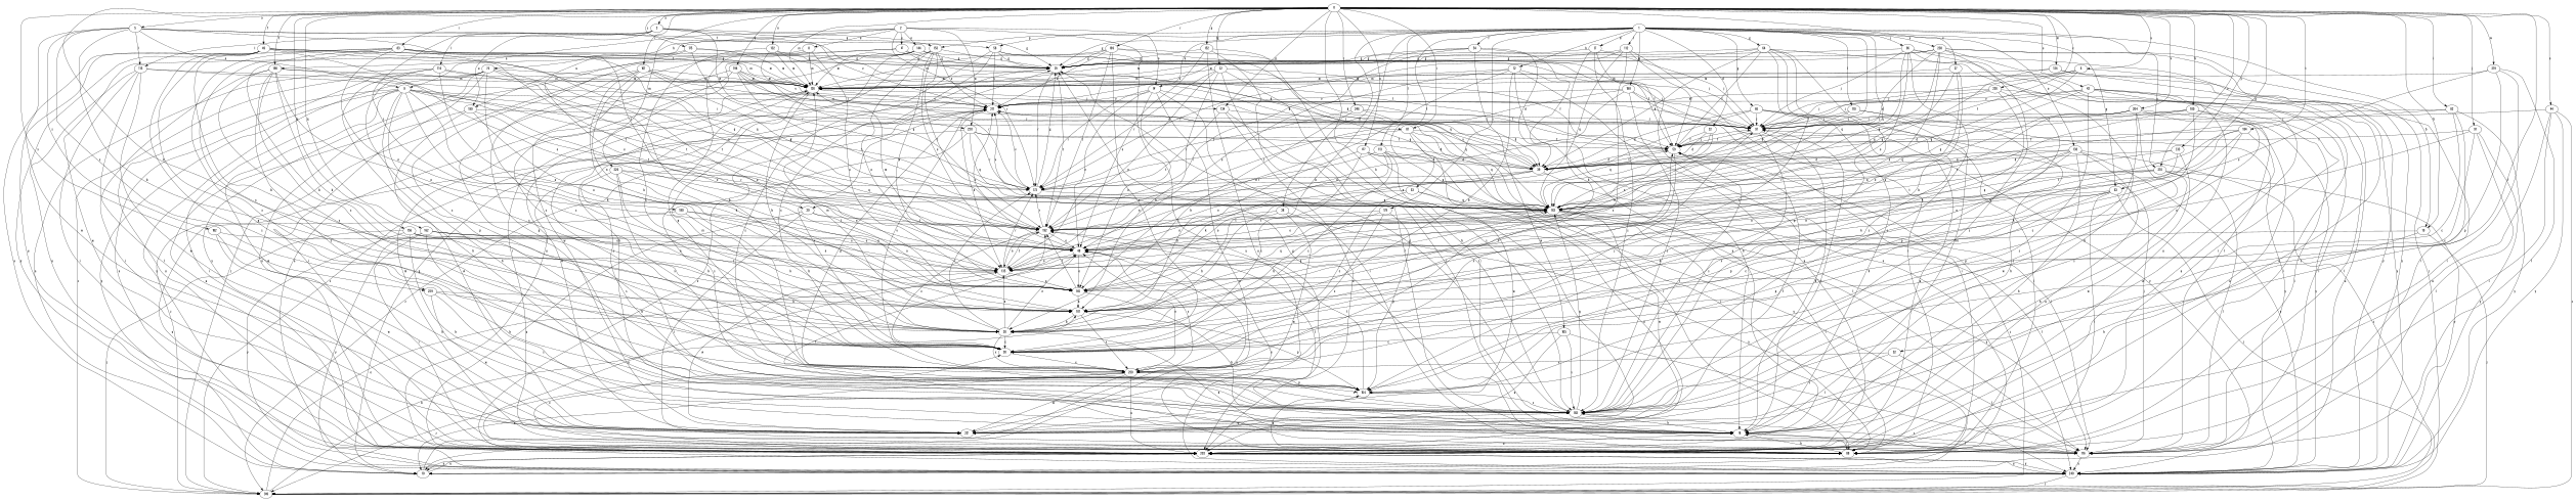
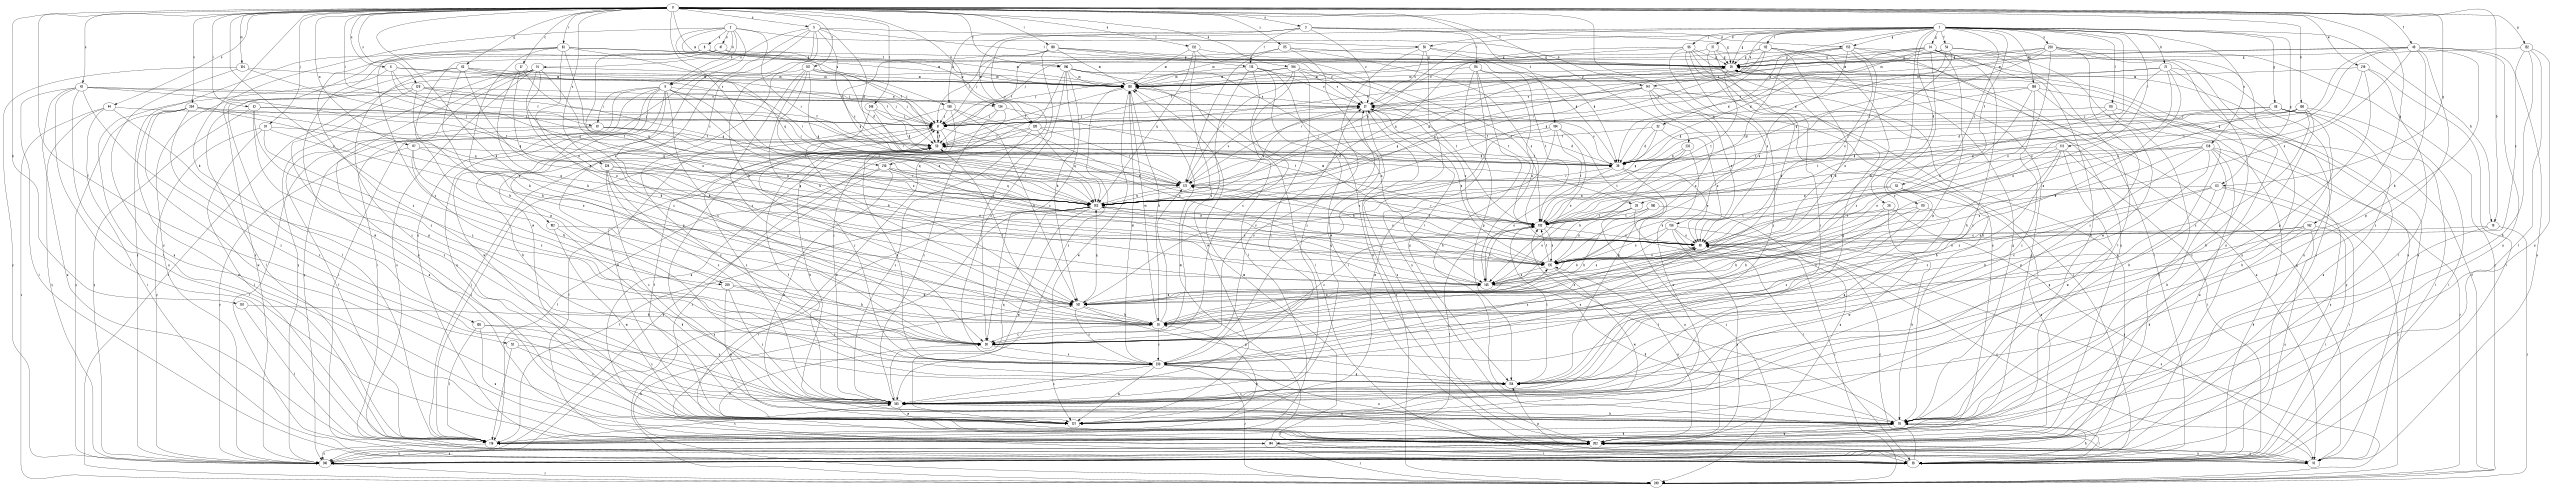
  strict digraph {
    fontname=Oswald
    node [fontname=Oswald]
    edge [fontname=Oswald]
    0
    3
    5
    6
    19
    27
    42
    44
    49
    52
    62
    63
    82
    83
    87
    91
    100
+   101
    105
    107
    124
    126
    127
    132
    134
    152
    156
    162
    167
    169
    175
    184
    190
    194
    204
    210
    219
    224
    226
    229
    233
    246
    69
    153
    199
    220
    114
    115
    180
    211
    20
    29
    58
    9
    39
    182
    221
    163
    59
    97
    116
    78
    48
    249
    145
    88
    202
    10
    183
    240
    192
    154
    230
    173
    135
    30
    1
    32
    37
    38
    53
    54
    64
    66
    72
    96
    110
    112
    113
    138
    141
    179
    198
    238
    2
    8
    47
    74
    144
    0 -> 3 [label=a]
    0 -> 5 [label=a]
    0 -> 6 [label=a]
    0 -> 19 [label=b]
    0 -> 27 [label=c]
    0 -> 42 [label=e]
    0 -> 44 [label=e]
    0 -> 49 [label=f]
    0 -> 52 [label=f]
    0 -> 62 [label=g]
    0 -> 63 [label=g]
    0 -> 82 [label=i]
    0 -> 83 [label=i]
    0 -> 87 [label=i]
    0 -> 91 [label=j]
    0 -> 100 [label=k]
+   0 -> 101 [label=k]
    0 -> 105 [label=k]
    0 -> 107 [label=k]
    0 -> 124 [label=m]
    0 -> 126 [label=m]
    0 -> 127 [label=n]
    0 -> 132 [label=n]
    0 -> 134 [label=n]
    0 -> 152 [label=p]
    0 -> 156 [label=q]
    0 -> 162 [label=q]
    0 -> 167 [label=r]
    0 -> 169 [label=r]
    0 -> 175 [label=s]
    0 -> 184 [label=t]
    0 -> 190 [label=t]
    0 -> 194 [label=u]
    0 -> 204 [label=v]
    0 -> 210 [label=v]
    0 -> 219 [label=w]
    0 -> 224 [label=x]
    0 -> 226 [label=x]
    0 -> 229 [label=x]
    0 -> 233 [label=y]
    0 -> 246 [label=z]
    3 -> 69 [label=g]
    3 -> 153 [label=p]
    3 -> 199 [label=u]
    3 -> 220 [label=w]
    3 -> 114 [label=l]
    3 -> 115 [label=l]
-   3 -> 180 [label=s]
    3 -> 211 [label=v]
    5 -> 229 [label=x]
    5 -> 115 [label=l]
    5 -> 20 [label=b]
    5 -> 29 [label=c]
    5 -> 58 [label=f]
    5 -> 9 [label=a]
    5 -> 39 [label=d]
    5 -> 182 [label=s]
    5 -> 221 [label=w]
    6 -> 126 [label=m]
    6 -> 163 [label=q]
    6 -> 59 [label=f]
    6 -> 97 [label=j]
    6 -> 116 [label=l]
    19 -> 78 [label=h]
    19 -> 48 [label=e]
    19 -> 249 [label=z]
    27 -> 107 [label=k]
    27 -> 126 [label=m]
    27 -> 163 [label=q]
    27 -> 145 [label=o]
    42 -> 211 [label=v]
    42 -> 163 [label=q]
    42 -> 97 [label=j]
    42 -> 116 [label=l]
    42 -> 88 [label=i]
    42 -> 202 [label=u]
    42 -> 10 [label=a]
    42 -> 183 [label=s]
    44 -> 97 [label=j]
    44 -> 249 [label=z]
    44 -> 88 [label=i]
    44 -> 202 [label=u]
    44 -> 240 [label=y]
    49 -> 126 [label=m]
    49 -> 69 [label=g]
    49 -> 20 [label=b]
    49 -> 163 [label=q]
    49 -> 48 [label=e]
    49 -> 202 [label=u]
    49 -> 10 [label=a]
    49 -> 183 [label=s]
    49 -> 192 [label=t]
    49 -> 154 [label=p]
    52 -> 116 [label=l]
    52 -> 183 [label=s]
    52 -> 230 [label=x]
    62 -> 126 [label=m]
    62 -> 20 [label=b]
    62 -> 59 [label=f]
    62 -> 116 [label=l]
    62 -> 183 [label=s]
    62 -> 173 [label=r]
    62 -> 135 [label=n]
    63 -> 20 [label=b]
    63 -> 163 [label=q]
    63 -> 249 [label=z]
    63 -> 88 [label=i]
    63 -> 154 [label=p]
    63 -> 30 [label=c]
    82 -> 163 [label=q]
    82 -> 97 [label=j]
    82 -> 183 [label=s]
    82 -> 240 [label=y]
    82 -> 30 [label=c]
    83 -> 126 [label=m]
    83 -> 69 [label=g]
    83 -> 20 [label=b]
    83 -> 163 [label=q]
    83 -> 240 [label=y]
    83 -> 192 [label=t]
    83 -> 230 [label=x]
    83 -> 135 [label=n]
    83 -> 30 [label=c]
    87 -> 163 [label=q]
    87 -> 59 [label=f]
    87 -> 116 [label=l]
    87 -> 88 [label=i]
    87 -> 173 [label=r]
    91 -> 59 [label=f]
    91 -> 116 [label=l]
    91 -> 145 [label=o]
    91 -> 240 [label=y]
    91 -> 30 [label=c]
    100 -> 39 [label=d]
    100 -> 97 [label=j]
    100 -> 88 [label=i]
    100 -> 183 [label=s]
    100 -> 192 [label=t]
    100 -> 30 [label=c]
+   101 -> 20 [label=b]
+   101 -> 116 [label=l]
    105 -> 116 [label=l]
    105 -> 202 [label=u]
    105 -> 183 [label=s]
    105 -> 30 [label=c]
    107 -> 20 [label=b]
    107 -> 163 [label=q]
    107 -> 154 [label=p]
    107 -> 230 [label=x]
    124 -> 126 [label=m]
    124 -> 163 [label=q]
    124 -> 202 [label=u]
    124 -> 240 [label=y]
    126 -> 211 [label=v]
    126 -> 20 [label=b]
    126 -> 221 [label=w]
    126 -> 59 [label=f]
    126 -> 183 [label=s]
    127 -> 20 [label=b]
    127 -> 39 [label=d]
    127 -> 163 [label=q]
    127 -> 240 [label=y]
    127 -> 30 [label=c]
    132 -> 126 [label=m]
    132 -> 69 [label=g]
    132 -> 39 [label=d]
    132 -> 163 [label=q]
    132 -> 30 [label=c]
    134 -> 97 [label=j]
    134 -> 202 [label=u]
    134 -> 183 [label=s]
    134 -> 192 [label=t]
    152 -> 69 [label=g]
    152 -> 116 [label=l]
    152 -> 78 [label=h]
    152 -> 48 [label=e]
    152 -> 202 [label=u]
    156 -> 107 [label=k]
    156 -> 78 [label=h]
    156 -> 48 [label=e]
    156 -> 249 [label=z]
    156 -> 240 [label=y]
    156 -> 135 [label=n]
    162 -> 107 [label=k]
    162 -> 78 [label=h]
    162 -> 48 [label=e]
    162 -> 88 [label=i]
    162 -> 240 [label=y]
    162 -> 135 [label=n]
    167 -> 107 [label=k]
    167 -> 126 [label=m]
    167 -> 39 [label=d]
    167 -> 163 [label=q]
    167 -> 97 [label=j]
    167 -> 154 [label=p]
    167 -> 135 [label=n]
    167 -> 30 [label=c]
    169 -> 126 [label=m]
    169 -> 69 [label=g]
    169 -> 211 [label=v]
    169 -> 163 [label=q]
    169 -> 97 [label=j]
    169 -> 192 [label=t]
    169 -> 30 [label=c]
    175 -> 126 [label=m]
    175 -> 69 [label=g]
    175 -> 221 [label=w]
    175 -> 48 [label=e]
    175 -> 173 [label=r]
    184 -> 107 [label=k]
    184 -> 221 [label=w]
    184 -> 59 [label=f]
    184 -> 145 [label=o]
    184 -> 192 [label=t]
    184 -> 154 [label=p]
    190 -> 107 [label=k]
    190 -> 126 [label=m]
    190 -> 145 [label=o]
    190 -> 88 [label=i]
    190 -> 183 [label=s]
    190 -> 192 [label=t]
    190 -> 230 [label=x]
    190 -> 30 [label=c]
    194 -> 126 [label=m]
    194 -> 211 [label=v]
    194 -> 97 [label=j]
    194 -> 183 [label=s]
    194 -> 192 [label=t]
    194 -> 173 [label=r]
    194 -> 30 [label=c]
    204 -> 221 [label=w]
    204 -> 163 [label=q]
    204 -> 97 [label=j]
    204 -> 48 [label=e]
    204 -> 202 [label=u]
    204 -> 183 [label=s]
    204 -> 240 [label=y]
    210 -> 163 [label=q]
    210 -> 116 [label=l]
    210 -> 78 [label=h]
    210 -> 240 [label=y]
    210 -> 173 [label=r]
    210 -> 135 [label=n]
    219 -> 126 [label=m]
    219 -> 116 [label=l]
    219 -> 48 [label=e]
    219 -> 88 [label=i]
    219 -> 154 [label=p]
    224 -> 163 [label=q]
    224 -> 183 [label=s]
    224 -> 230 [label=x]
    224 -> 173 [label=r]
    224 -> 135 [label=n]
    224 -> 30 [label=c]
    226 -> 107 [label=k]
    226 -> 211 [label=v]
    226 -> 59 [label=f]
    226 -> 97 [label=j]
    226 -> 116 [label=l]
    226 -> 154 [label=p]
    229 -> 107 [label=k]
    229 -> 20 [label=b]
    229 -> 221 [label=w]
    229 -> 183 [label=s]
    233 -> 107 [label=k]
    233 -> 39 [label=d]
    233 -> 221 [label=w]
    233 -> 192 [label=t]
    246 -> 107 [label=k]
    246 -> 39 [label=d]
    246 -> 97 [label=j]
    246 -> 173 [label=r]
    69 -> 126 [label=m]
    69 -> 163 [label=q]
    69 -> 249 [label=z]
    69 -> 192 [label=t]
    69 -> 173 [label=r]
    153 -> 69 [label=g]
    153 -> 211 [label=v]
    153 -> 48 [label=e]
    153 -> 145 [label=o]
    153 -> 202 [label=u]
    153 -> 10 [label=a]
    153 -> 192 [label=t]
    153 -> 135 [label=n]
    199 -> 107 [label=k]
    199 -> 221 [label=w]
    199 -> 97 [label=j]
    199 -> 48 [label=e]
    199 -> 202 [label=u]
    220 -> 39 [label=d]
    220 -> 163 [label=q]
    220 -> 59 [label=f]
    220 -> 249 [label=z]
    220 -> 183 [label=s]
    220 -> 173 [label=r]
    114 -> 126 [label=m]
    114 -> 78 [label=h]
    114 -> 145 [label=o]
    114 -> 10 [label=a]
    114 -> 192 [label=t]
    114 -> 154 [label=p]
    115 -> 126 [label=m]
    115 -> 211 [label=v]
    115 -> 221 [label=w]
    115 -> 116 [label=l]
    115 -> 88 [label=i]
    115 -> 202 [label=u]
    180 -> 20 [label=b]
    180 -> 202 [label=u]
    180 -> 192 [label=t]
    180 -> 135 [label=n]
    211 -> 97 [label=j]
    211 -> 249 [label=z]
    211 -> 154 [label=p]
    211 -> 135 [label=n]
    20 -> 126 [label=m]
    20 -> 59 [label=f]
    20 -> 48 [label=e]
    20 -> 230 [label=x]
    20 -> 173 [label=r]
    20 -> 135 [label=n]
    20 -> 30 [label=c]
    29 -> 145 [label=o]
    29 -> 88 [label=i]
    29 -> 202 [label=u]
    29 -> 192 [label=t]
    58 -> 69 [label=g]
    58 -> 211 [label=v]
    58 -> 39 [label=d]
    58 -> 59 [label=f]
    58 -> 183 [label=s]
    58 -> 230 [label=x]
    9 -> 87 [label=i]
    9 -> 107 [label=k]
    9 -> 134 [label=n]
    9 -> 221 [label=w]
    9 -> 78 [label=h]
    9 -> 145 [label=o]
    9 -> 88 [label=i]
    9 -> 202 [label=u]
    9 -> 240 [label=y]
    9 -> 192 [label=t]
    9 -> 173 [label=r]
    9 -> 30 [label=c]
    39 -> 211 [label=v]
    39 -> 59 [label=f]
    39 -> 48 [label=e]
    39 -> 249 [label=z]
    39 -> 145 [label=o]
    39 -> 173 [label=r]
    182 -> 221 [label=w]
    182 -> 78 [label=h]
    182 -> 48 [label=e]
    221 -> 59 [label=f]
    163 -> 211 [label=v]
    163 -> 221 [label=w]
    163 -> 116 [label=l]
    163 -> 48 [label=e]
    163 -> 88 [label=i]
    163 -> 240 [label=y]
    163 -> 192 [label=t]
    59 -> 39 [label=d]
    59 -> 97 [label=j]
    59 -> 116 [label=l]
    59 -> 230 [label=x]
    97 -> 59 [label=f]
    97 -> 78 [label=h]
    97 -> 183 [label=s]
    97 -> 135 [label=n]
    116 -> 20 [label=b]
    116 -> 97 [label=j]
    116 -> 183 [label=s]
    116 -> 240 [label=y]
    116 -> 192 [label=t]
    78 -> 69 [label=g]
    78 -> 97 [label=j]
    78 -> 116 [label=l]
    78 -> 88 [label=i]
    78 -> 202 [label=u]
    78 -> 192 [label=t]
    48 -> 126 [label=m]
    48 -> 211 [label=v]
    48 -> 145 [label=o]
    48 -> 230 [label=x]
    48 -> 135 [label=n]
    249 -> 107 [label=k]
    249 -> 48 [label=e]
    145 -> 107 [label=k]
    145 -> 163 [label=q]
    145 -> 78 [label=h]
    145 -> 192 [label=t]
    88 -> 126 [label=m]
    88 -> 78 [label=h]
    88 -> 48 [label=e]
    88 -> 154 [label=p]
    202 -> 211 [label=v]
    202 -> 10 [label=a]
    202 -> 240 [label=y]
    202 -> 135 [label=n]
    202 -> 30 [label=c]
    10 -> 69 [label=g]
    10 -> 48 [label=e]
    10 -> 202 [label=u]
    183 -> 69 [label=g]
    183 -> 221 [label=w]
    183 -> 163 [label=q]
    183 -> 59 [label=f]
    183 -> 78 [label=h]
    240 -> 249 [label=z]
    240 -> 202 [label=u]
    192 -> 48 [label=e]
    192 -> 173 [label=r]
    192 -> 135 [label=n]
    192 -> 30 [label=c]
    154 -> 183 [label=s]
    154 -> 192 [label=t]
    230 -> 126 [label=m]
    230 -> 211 [label=v]
    230 -> 221 [label=w]
    230 -> 97 [label=j]
    230 -> 48 [label=e]
    230 -> 249 [label=z]
    230 -> 202 [label=u]
    230 -> 10 [label=a]
    230 -> 183 [label=s]
    230 -> 154 [label=p]
    173 -> 69 [label=g]
    173 -> 211 [label=v]
    173 -> 163 [label=q]
    135 -> 221 [label=w]
    135 -> 145 [label=o]
    135 -> 192 [label=t]
    135 -> 173 [label=r]
    30 -> 211 [label=v]
    30 -> 230 [label=x]
    1 -> 19 [label=b]
    1 -> 63 [label=g]
    1 -> 210 [label=v]
    1 -> 69 [label=g]
    1 -> 153 [label=p]
    1 -> 20 [label=b]
    1 -> 29 [label=c]
    1 -> 58 [label=f]
    1 -> 163 [label=q]
    1 -> 32 [label=d]
    1 -> 37 [label=d]
    1 -> 38 [label=d]
    1 -> 53 [label=f]
    1 -> 54 [label=f]
    1 -> 64 [label=g]
    1 -> 66 [label=g]
    1 -> 72 [label=h]
    1 -> 96 [label=j]
    1 -> 110 [label=l]
    1 -> 112 [label=l]
    1 -> 113 [label=l]
    1 -> 138 [label=o]
    1 -> 141 [label=o]
    1 -> 179 [label=s]
    1 -> 198 [label=u]
    1 -> 238 [label=y]
    32 -> 39 [label=d]
    32 -> 163 [label=q]
    32 -> 59 [label=f]
    32 -> 48 [label=e]
    37 -> 107 [label=k]
    37 -> 69 [label=g]
    37 -> 97 [label=j]
    37 -> 10 [label=a]
    37 -> 183 [label=s]
    38 -> 20 [label=b]
    38 -> 221 [label=w]
    38 -> 10 [label=a]
    38 -> 192 [label=t]
    53 -> 163 [label=q]
    53 -> 202 [label=u]
    53 -> 135 [label=n]
    53 -> 30 [label=c]
    54 -> 126 [label=m]
    54 -> 69 [label=g]
    54 -> 39 [label=d]
    54 -> 221 [label=w]
    54 -> 202 [label=u]
    54 -> 192 [label=t]
    64 -> 69 [label=g]
    64 -> 211 [label=v]
    64 -> 39 [label=d]
    64 -> 59 [label=f]
    64 -> 116 [label=l]
    64 -> 78 [label=h]
    64 -> 183 [label=s]
    64 -> 154 [label=p]
    64 -> 30 [label=c]
    66 -> 39 [label=d]
    66 -> 97 [label=j]
    66 -> 78 [label=h]
    66 -> 88 [label=i]
    66 -> 202 [label=u]
    66 -> 135 [label=n]
    72 -> 126 [label=m]
    72 -> 20 [label=b]
    72 -> 97 [label=j]
    72 -> 78 [label=h]
    72 -> 48 [label=e]
    72 -> 145 [label=o]
    72 -> 202 [label=u]
    96 -> 69 [label=g]
    96 -> 163 [label=q]
    96 -> 97 [label=j]
    96 -> 78 [label=h]
    96 -> 48 [label=e]
    96 -> 202 [label=u]
    96 -> 183 [label=s]
    96 -> 240 [label=y]
    110 -> 39 [label=d]
    110 -> 97 [label=j]
    110 -> 78 [label=h]
    110 -> 240 [label=y]
+   112 -> 107 [label=k]
    112 -> 69 [label=g]
    112 -> 163 [label=q]
    112 -> 59 [label=f]
    112 -> 88 [label=i]
    112 -> 230 [label=x]
    112 -> 173 [label=r]
    113 -> 107 [label=k]
    113 -> 39 [label=d]
    113 -> 221 [label=w]
    113 -> 88 [label=i]
    113 -> 135 [label=n]
    113 -> 30 [label=c]
    138 -> 39 [label=d]
    138 -> 163 [label=q]
    138 -> 78 [label=h]
    138 -> 249 [label=z]
    138 -> 145 [label=o]
    138 -> 202 [label=u]
    138 -> 240 [label=y]
    138 -> 154 [label=p]
    138 -> 230 [label=x]
    141 -> 211 [label=v]
    141 -> 163 [label=q]
    141 -> 48 [label=e]
    141 -> 145 [label=o]
    141 -> 88 [label=i]
    141 -> 10 [label=a]
    141 -> 173 [label=r]
    179 -> 20 [label=b]
    179 -> 192 [label=t]
    179 -> 154 [label=p]
    179 -> 230 [label=x]
    198 -> 211 [label=v]
    198 -> 88 [label=i]
    198 -> 183 [label=s]
    198 -> 240 [label=y]
    198 -> 192 [label=t]
    198 -> 135 [label=n]
    238 -> 126 [label=m]
    238 -> 69 [label=g]
    238 -> 39 [label=d]
    238 -> 163 [label=q]
    238 -> 249 [label=z]
    238 -> 88 [label=i]
    238 -> 183 [label=s]
    238 -> 240 [label=y]
    238 -> 135 [label=n]
    2 -> 199 [label=u]
    2 -> 220 [label=w]
    2 -> 9 [label=a]
    2 -> 240 [label=y]
    2 -> 173 [label=r]
    2 -> 141 [label=o]
    2 -> 8 [label=a]
    2 -> 47 [label=e]
    2 -> 74 [label=h]
    2 -> 144 [label=o]
    8 -> 126 [label=m]
    8 -> 190 [label=t]
    8 -> 145 [label=o]
    8 -> 240 [label=y]
    47 -> 69 [label=g]
    47 -> 221 [label=w]
    47 -> 59 [label=f]
    47 -> 154 [label=p]
    74 -> 126 [label=m]
    74 -> 20 [label=b]
    74 -> 249 [label=z]
    74 -> 145 [label=o]
    74 -> 88 [label=i]
    74 -> 202 [label=u]
    74 -> 10 [label=a]
    74 -> 240 [label=y]
    74 -> 30 [label=c]
    144 -> 126 [label=m]
    144 -> 69 [label=g]
    144 -> 59 [label=f]
-   144 -> 78 [label=h]
+   78 -> 144 [label=h]
    144 -> 249 [label=z]
    144 -> 88 [label=i]
  }
